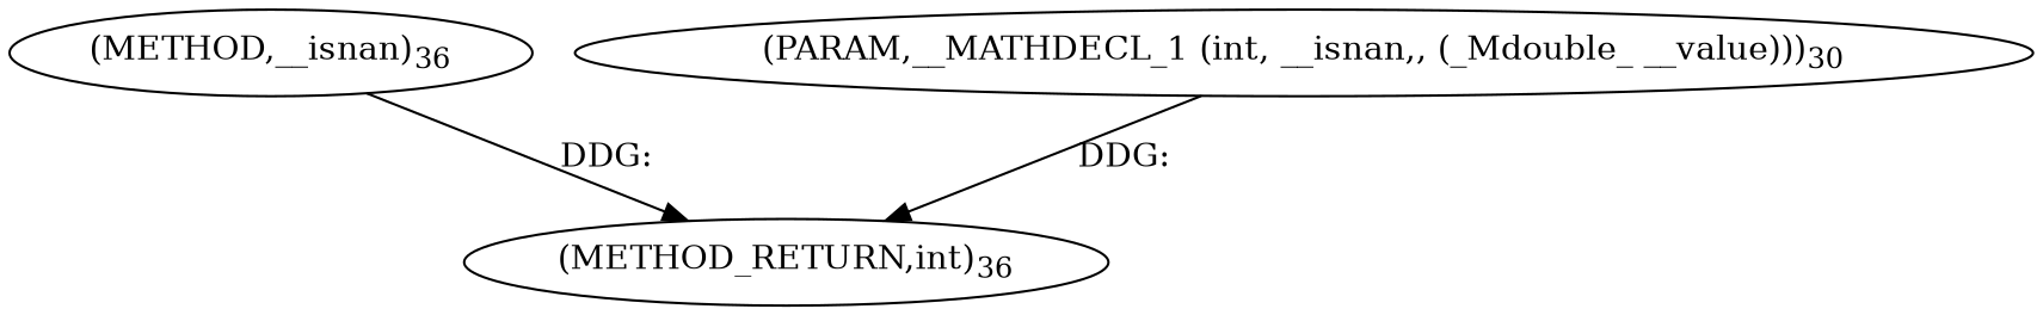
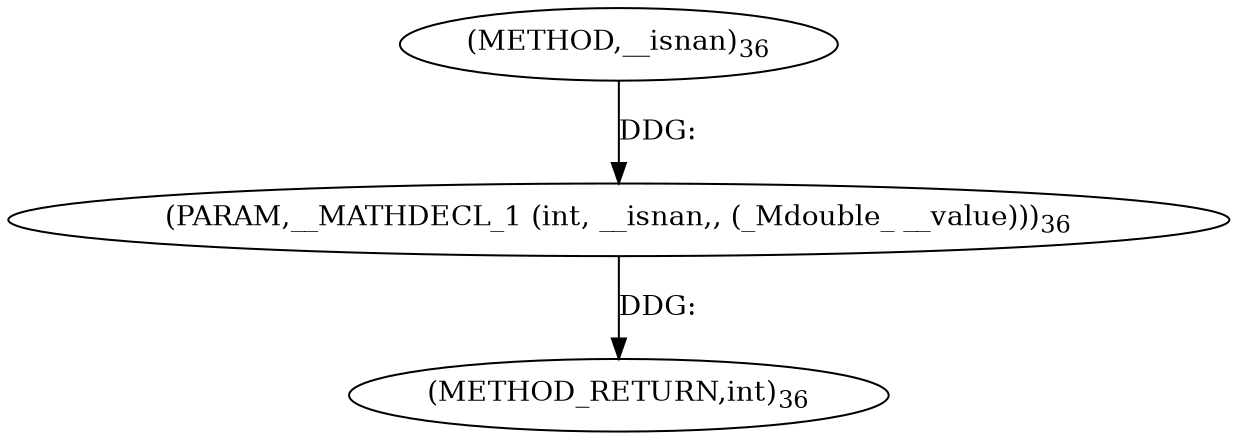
  digraph {
    n1 [label=<(METHOD,__isnan)<SUB>36</SUB>>]
-   n2 [label=<(PARAM,__MATHDECL_1 (int, __isnan,, (_Mdouble_ __value)))<SUB>30</SUB>>]
+   n2 [label=<(PARAM,__MATHDECL_1 (int, __isnan,, (_Mdouble_ __value)))<SUB>36</SUB>>]
    n3 [label=<(METHOD_RETURN,int)<SUB>36</SUB>>]
-   n1 -> n3 [label="DDG: "]
+   n1 -> n2 [label="DDG: "]
    n2 -> n3 [label="DDG: "]
  }
